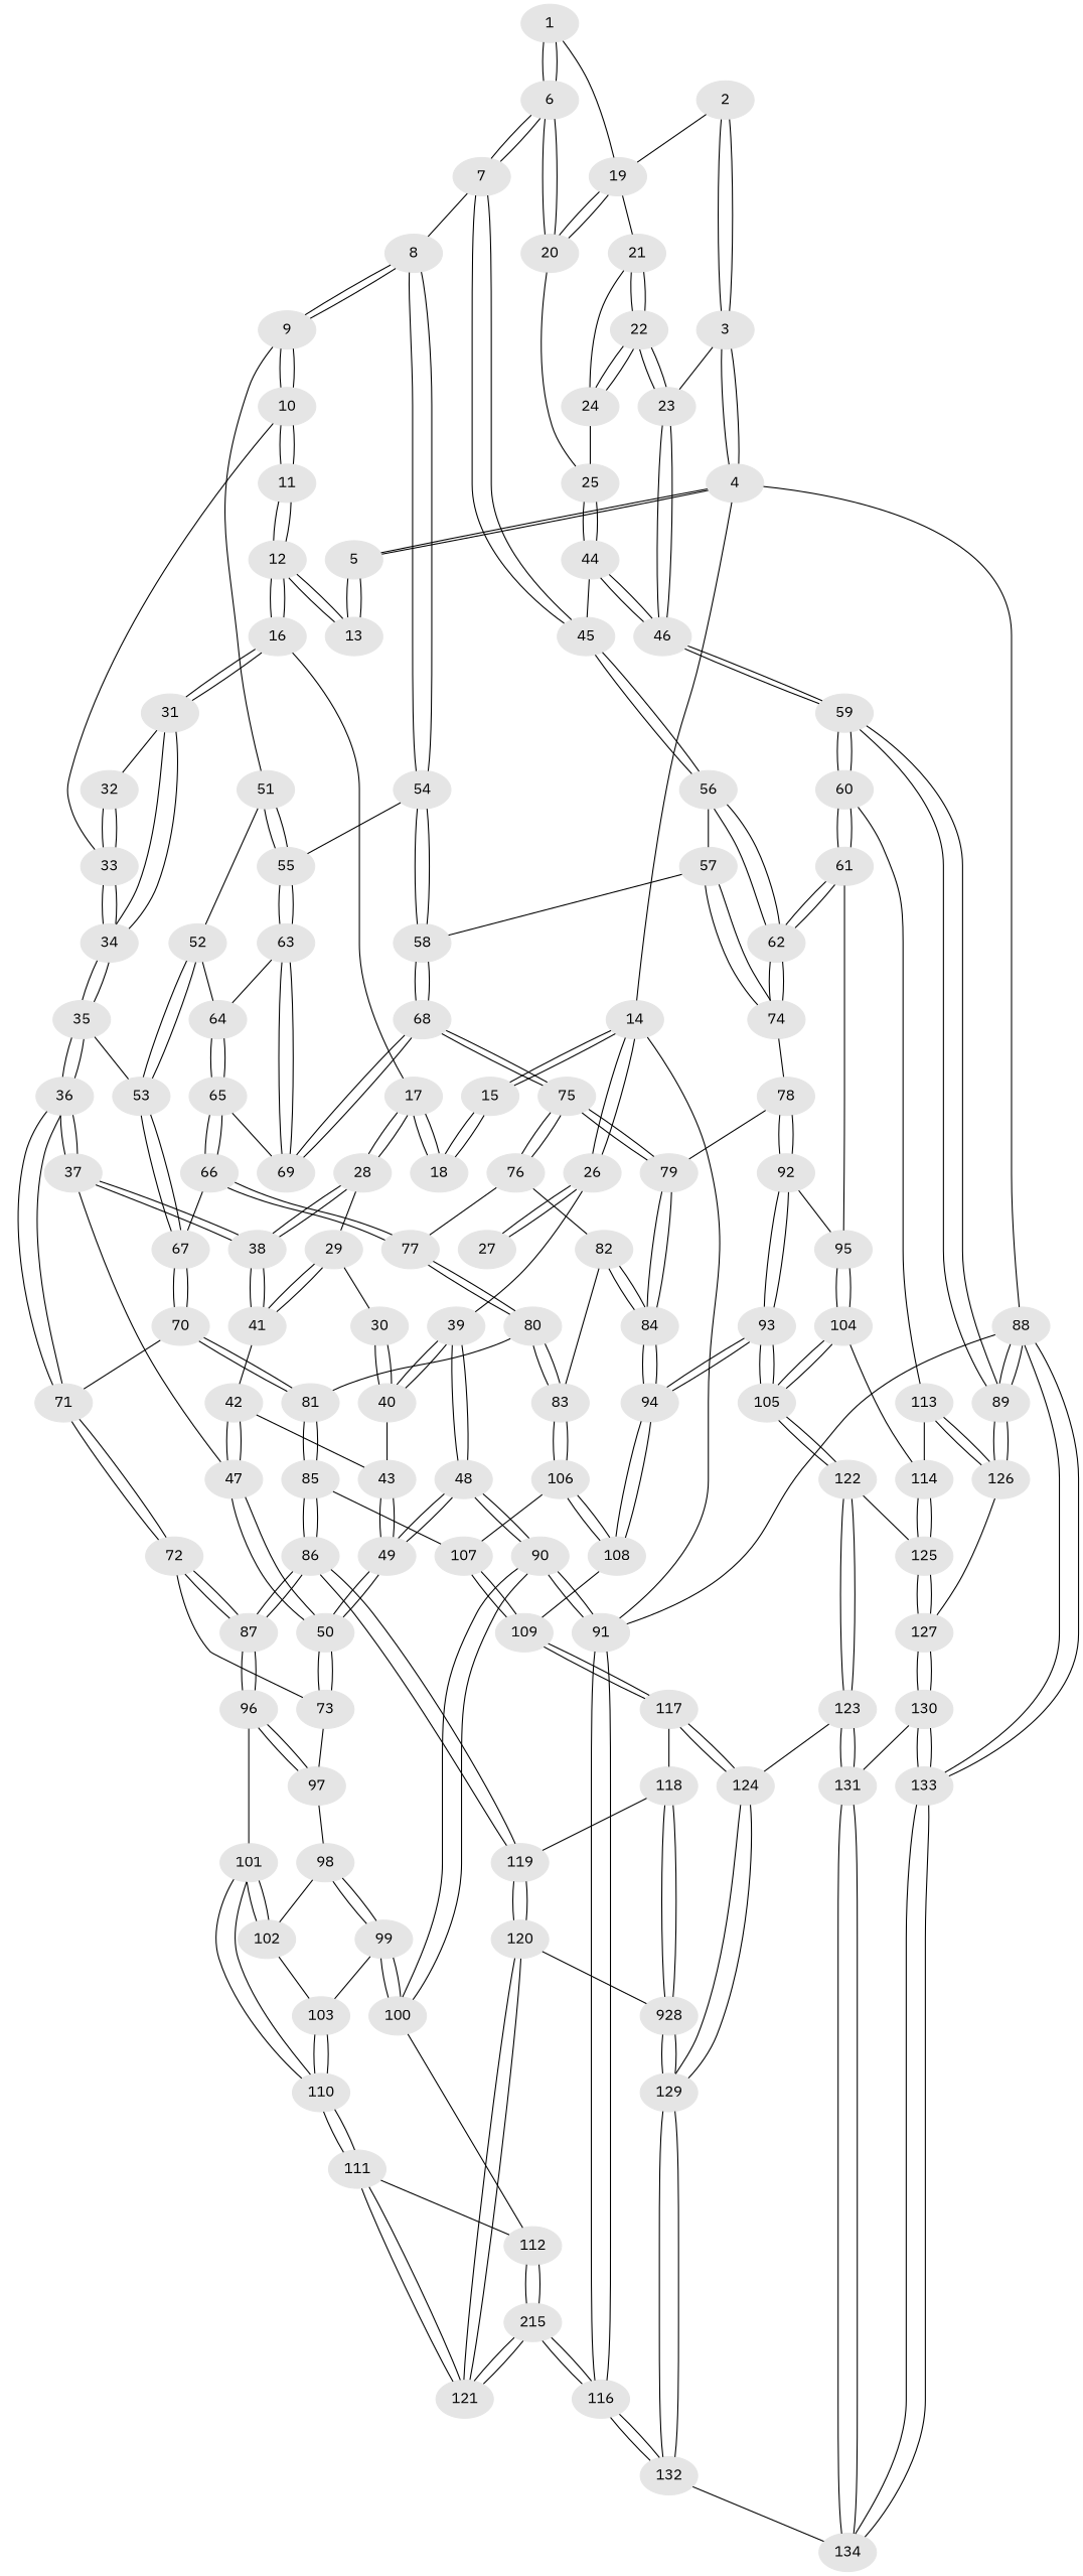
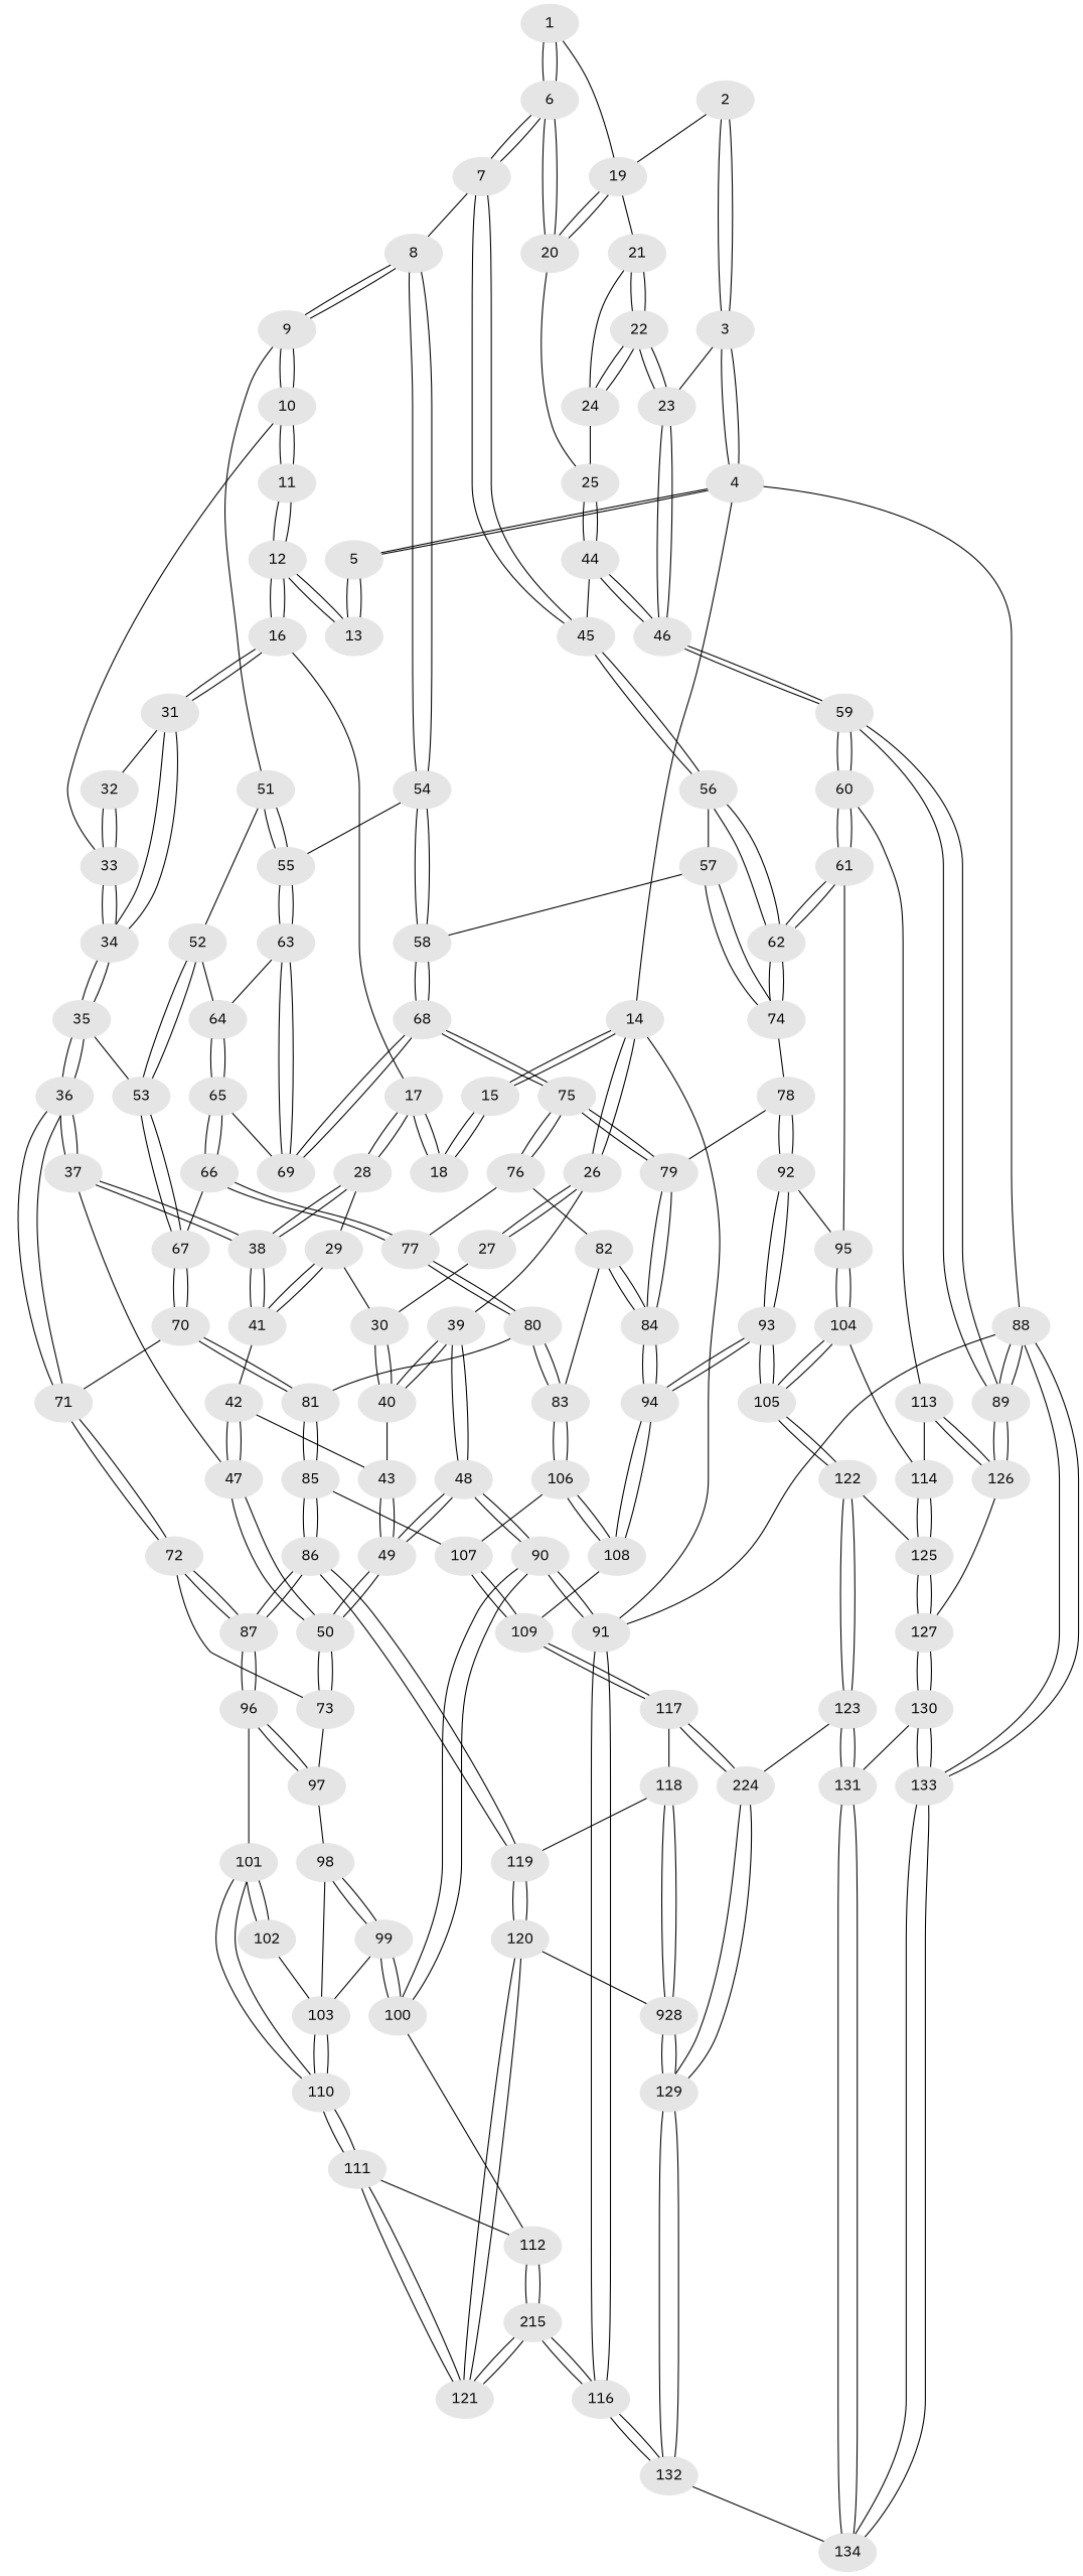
  graph {
    fontname="IBM Plex Sans"
    node [color=gray90 fontname="IBM Plex Sans" style=filled]
    edge [fontname="IBM Plex Sans"]
    1
    6
    19
    2
    3
    7
    20
    4
    23
    21
    5
    14
    88
    46
    13
    15
    26
    91
    89
    133
    8
    45
    25
    9
    54
    56
    10
    51
    55
    58
    11
    33
    52
    12
    34
    16
    17
    31
    18
    27
    39
    116
    28
    32
    29
    38
    22
    24
    44
    59
    30
    40
    48
    41
    42
    43
    35
    36
    53
    37
    71
    67
    47
    72
    50
    49
    90
    57
    62
    60
    73
    100
    97
    64
    63
    65
    70
    68
    69
    74
    78
    75
    61
    113
    126
    95
    114
    104
    66
    77
    80
    81
    76
    79
    85
    87
    96
    98
    92
    82
    84
    83
    93
    94
    106
    86
    107
    108
    119
    109
    120
    101
    134
    127
    112
    132
    105
    122
    102
    110
    99
    103
    n123 [label=215]
    111
    125
    123
    117
    118
-   124
+   124 [label=224]
    121
    n131 [label=928]
    129
    131
    130
    1 -- 6
    1 -- 6
    1 -- 19
    6 -- 7
    6 -- 7
    6 -- 20
    6 -- 20
    19 -- 20
    19 -- 20
    19 -- 21
    2 -- 19
    2 -- 3
    2 -- 3
    3 -- 4
    3 -- 4
    3 -- 23
    7 -- 8
    7 -- 45
    7 -- 45
    20 -- 25
    4 -- 5
    4 -- 5
    4 -- 14
    4 -- 88
    23 -- 46
    23 -- 46
    21 -- 22
    21 -- 22
    21 -- 24
    5 -- 13
    5 -- 13
    14 -- 15
    14 -- 15
    14 -- 26
    14 -- 26
    14 -- 91
    88 -- 91
    88 -- 89
    88 -- 89
    88 -- 133
    88 -- 133
    46 -- 59
    46 -- 59
    15 -- 18
    15 -- 18
    26 -- 27
    26 -- 27
    26 -- 39
    91 -- 116
    91 -- 116
    89 -- 126
    89 -- 126
    133 -- 134
    133 -- 134
    8 -- 9
    8 -- 9
    8 -- 54
    8 -- 54
    45 -- 56
    45 -- 56
    25 -- 44
    25 -- 44
    9 -- 10
    9 -- 10
    9 -- 51
    54 -- 55
    54 -- 58
    54 -- 58
    56 -- 57
    56 -- 62
    56 -- 62
    10 -- 11
    10 -- 11
    10 -- 33
    51 -- 55
    51 -- 55
    51 -- 52
    55 -- 63
    55 -- 63
    58 -- 68
    58 -- 68
    11 -- 12
    11 -- 12
    33 -- 34
    33 -- 34
    52 -- 53
    52 -- 53
    52 -- 64
    12 -- 13
    12 -- 13
    12 -- 16
    12 -- 16
    34 -- 35
    34 -- 35
    16 -- 17
    16 -- 31
    16 -- 31
    17 -- 18
    17 -- 18
    17 -- 28
    17 -- 28
    31 -- 34
    31 -- 34
    31 -- 32
+   27 -- 30
    39 -- 40
    39 -- 40
    39 -- 48
    39 -- 48
    116 -- 132
    116 -- 132
    28 -- 29
    28 -- 38
    28 -- 38
    32 -- 33
    32 -- 33
    29 -- 30
    29 -- 41
    29 -- 41
    38 -- 41
    38 -- 41
    22 -- 23
    22 -- 23
    22 -- 24
    22 -- 24
    24 -- 25
    44 -- 46
    44 -- 46
    44 -- 45
    59 -- 89
    59 -- 89
    59 -- 60
    59 -- 60
    30 -- 40
    30 -- 40
    40 -- 43
    48 -- 49
    48 -- 49
    48 -- 90
    48 -- 90
    41 -- 42
    42 -- 43
    42 -- 47
    42 -- 47
    43 -- 49
    43 -- 49
    35 -- 36
    35 -- 36
    35 -- 53
    36 -- 37
    36 -- 37
    36 -- 71
    36 -- 71
    53 -- 67
    53 -- 67
    37 -- 38
    37 -- 38
    37 -- 47
    71 -- 72
    71 -- 72
    67 -- 70
    67 -- 70
    47 -- 50
    47 -- 50
    72 -- 73
    72 -- 87
    72 -- 87
    50 -- 73
    50 -- 73
    49 -- 50
    49 -- 50
    90 -- 91
    90 -- 91
    90 -- 100
    90 -- 100
    57 -- 58
    57 -- 74
    57 -- 74
    62 -- 74
    62 -- 74
    60 -- 61
    60 -- 61
    60 -- 113
    73 -- 97
    100 -- 112
    97 -- 98
    64 -- 65
    64 -- 65
    63 -- 64
    63 -- 69
    63 -- 69
    65 -- 69
    65 -- 66
    65 -- 66
    70 -- 71
    70 -- 81
    70 -- 81
    68 -- 69
    68 -- 69
    68 -- 75
    68 -- 75
    74 -- 78
    78 -- 79
    78 -- 92
    78 -- 92
    75 -- 76
    75 -- 76
    75 -- 79
    75 -- 79
    61 -- 62
    61 -- 62
    61 -- 95
    113 -- 126
    113 -- 126
    113 -- 114
    126 -- 127
    95 -- 104
    95 -- 104
    114 -- 125
    114 -- 125
    104 -- 114
    104 -- 105
    104 -- 105
    66 -- 67
    66 -- 77
    66 -- 77
    77 -- 80
    77 -- 80
    80 -- 81
    80 -- 83
    80 -- 83
    81 -- 85
    81 -- 85
    76 -- 77
    76 -- 82
    79 -- 84
    79 -- 84
    85 -- 86
    85 -- 86
    85 -- 107
    87 -- 96
    87 -- 96
    96 -- 97
    96 -- 97
    96 -- 101
-   98 -- 102
+   98 -- 103
    98 -- 99
    98 -- 99
    92 -- 95
    92 -- 93
    92 -- 93
    82 -- 84
    82 -- 84
    82 -- 83
    84 -- 94
    84 -- 94
    83 -- 106
    83 -- 106
    93 -- 94
    93 -- 94
    93 -- 105
    93 -- 105
    94 -- 108
    94 -- 108
    106 -- 107
    106 -- 108
    106 -- 108
    86 -- 87
    86 -- 87
    86 -- 119
    86 -- 119
    107 -- 109
    107 -- 109
    108 -- 109
    119 -- 120
    119 -- 120
    109 -- 117
    109 -- 117
    120 -- 121
    120 -- 121
    120 -- n131
    101 -- 102
    101 -- 102
    101 -- 110
    101 -- 110
    127 -- 130
    127 -- 130
    112 -- n123
    112 -- n123
    132 -- 134
    105 -- 122
    105 -- 122
    122 -- 125
    122 -- 123
    122 -- 123
    102 -- 103
    110 -- 111
    110 -- 111
    99 -- 100
    99 -- 100
    99 -- 103
    103 -- 110
    103 -- 110
    n123 -- 116
    n123 -- 116
    n123 -- 121
    n123 -- 121
    111 -- 112
    111 -- 121
    111 -- 121
    125 -- 127
    125 -- 127
    123 -- 124
    123 -- 131
    123 -- 131
    117 -- 118
    117 -- 124
    117 -- 124
    118 -- 119
    118 -- n131
    118 -- n131
    124 -- 129
    124 -- 129
    n131 -- 129
    n131 -- 129
    129 -- 132
    129 -- 132
    131 -- 134
    131 -- 134
    130 -- 133
    130 -- 133
    130 -- 131
  }
